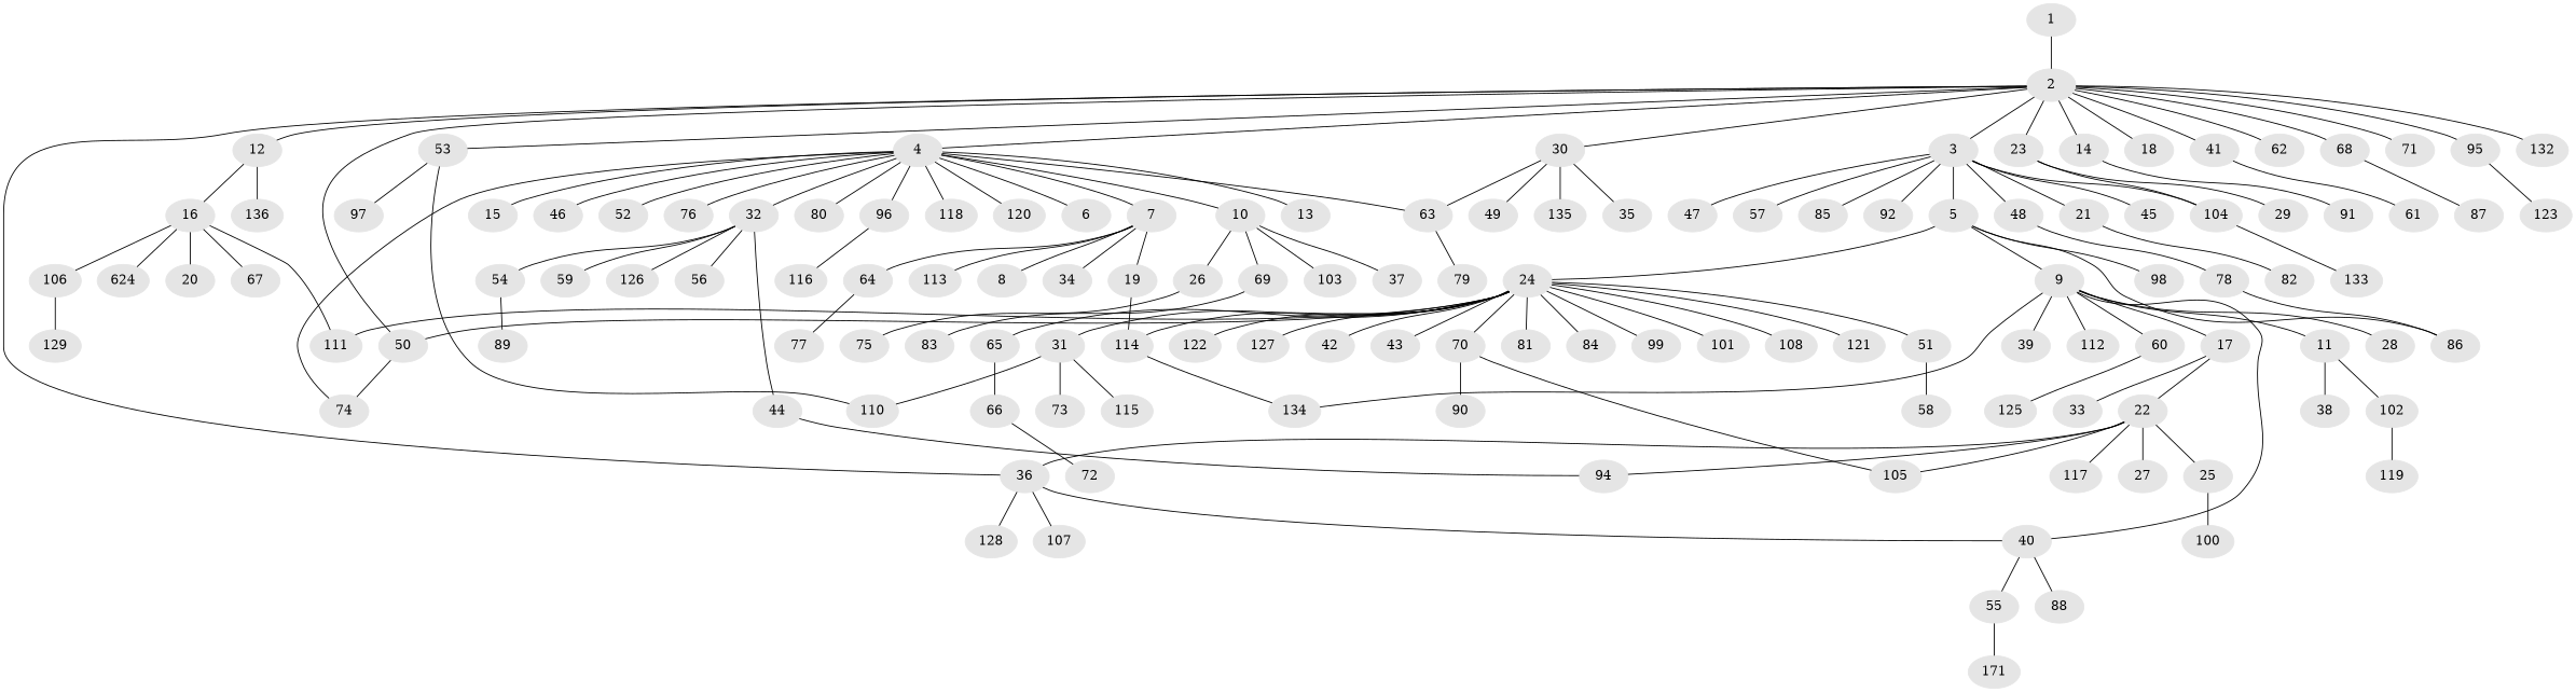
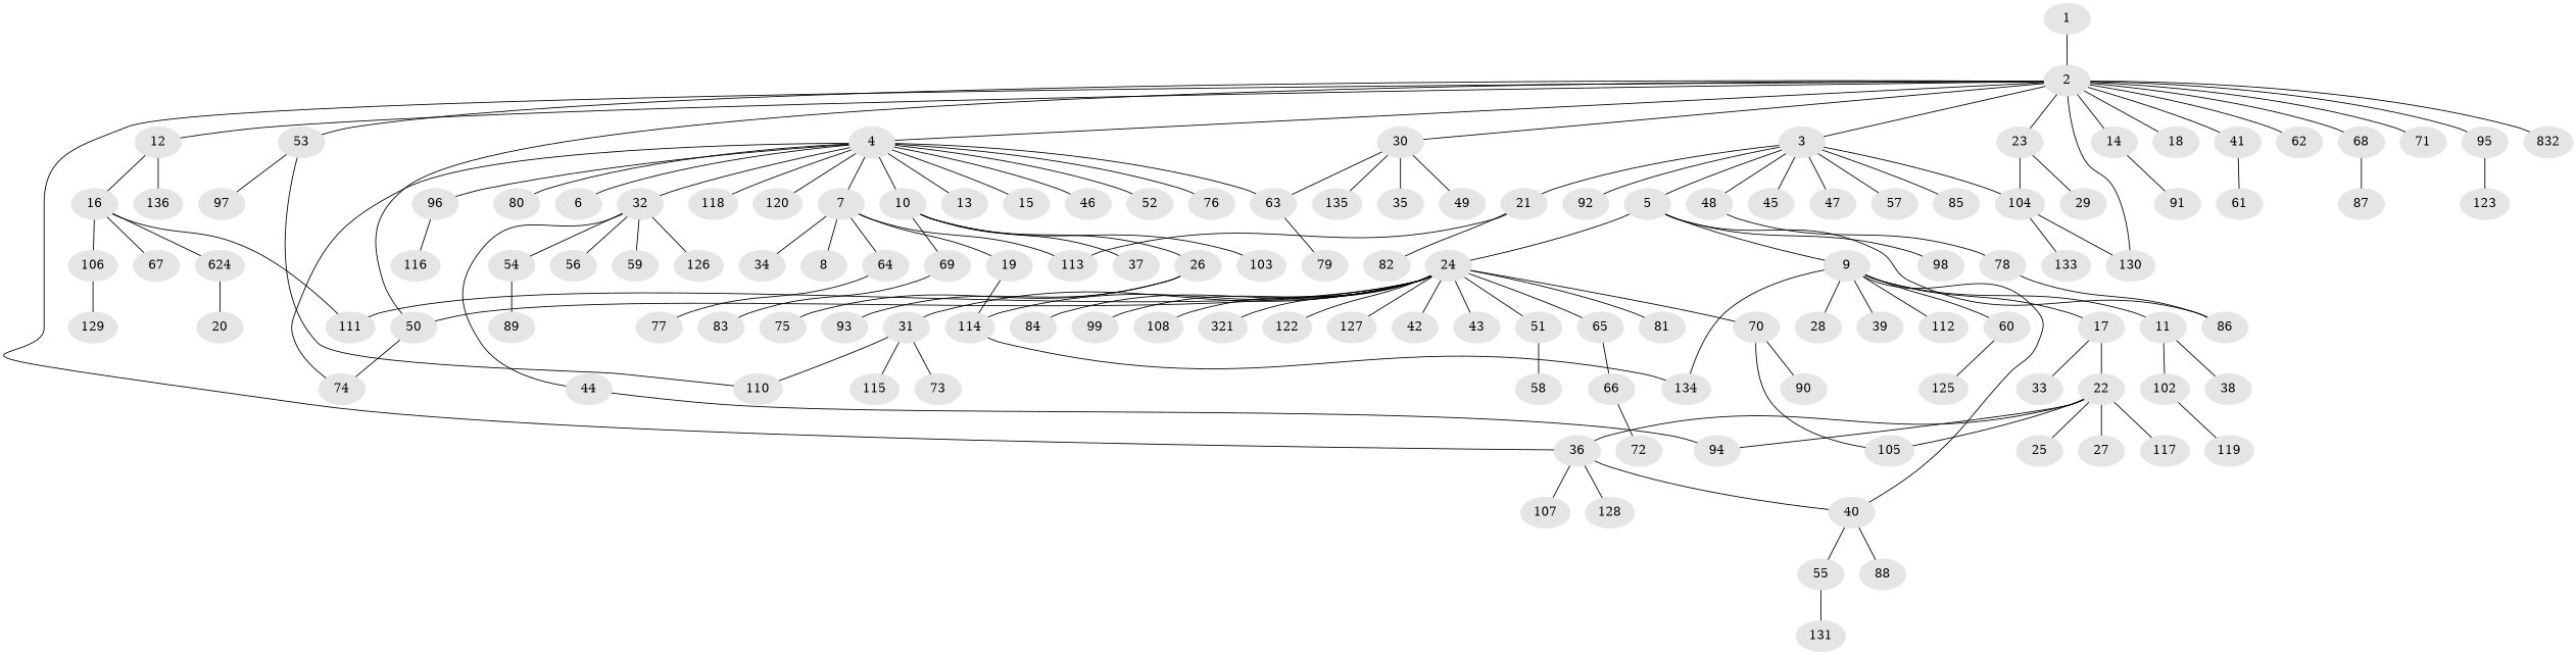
  graph {
    node [color=gray90 style=filled]
    1
    2
    3
    4
    12
    14
    18
    23
    30
    36
    41
    50
    53
    62
    68
    71
    95
-   132
+   130
+   132 [label=832]
    5
    21
    45
    47
    48
    57
    85
    92
    104
    6
    7
    10
    13
    15
    32
    46
    52
    63
    74
    76
    80
    96
    118
    120
    16
    136
    91
    29
    35
    49
    135
    40
    107
    128
    61
    110
    97
    87
    123
    9
    24
    86
    98
    113
    82
    78
    133
    8
    19
    34
    64
    26
    37
    69
    103
    44
    54
    56
    59
    126
    79
    116
    11
    17
    28
    39
    60
    112
    134
    111
    114
    31
    42
    43
    51
    65
    70
    81
    84
    99
-   101
    108
-   121
+   121 [label=321]
    122
    127
    77
    38
    102
    22
    33
    55
    88
    125
    75
+   93
    83
    119
    20
    67
    106
    n120 [label=624]
    129
    25
    27
    94
    105
    117
-   100
    73
    115
    58
    66
    90
    89
-   131 [label=171]
+   131
    72
    1 -- 2
    2 -- 3
    2 -- 4
    2 -- 12
    2 -- 14
    2 -- 18
    2 -- 23
    2 -- 30
    2 -- 36
    2 -- 41
    2 -- 50
    2 -- 53
    2 -- 62
    2 -- 68
    2 -- 71
    2 -- 95
+   2 -- 130
    2 -- 132
    3 -- 5
    3 -- 21
    3 -- 45
    3 -- 47
    3 -- 48
    3 -- 57
    3 -- 85
    3 -- 92
    3 -- 104
    4 -- 6
    4 -- 7
    4 -- 10
    4 -- 13
    4 -- 15
    4 -- 32
    4 -- 46
    4 -- 52
    4 -- 63
    4 -- 74
    4 -- 76
    4 -- 80
    4 -- 96
    4 -- 118
    4 -- 120
    12 -- 16
    12 -- 136
    14 -- 91
    23 -- 104
    23 -- 29
    30 -- 63
    30 -- 35
    30 -- 49
    30 -- 135
    36 -- 40
    36 -- 107
    36 -- 128
    41 -- 61
    50 -- 74
    53 -- 110
    53 -- 97
    68 -- 87
    95 -- 123
    5 -- 9
    5 -- 24
    5 -- 86
    5 -- 98
+   21 -- 113
    21 -- 82
    48 -- 78
+   104 -- 130
    104 -- 133
    7 -- 113
    7 -- 8
    7 -- 19
    7 -- 34
    7 -- 64
    10 -- 26
    10 -- 37
    10 -- 69
    10 -- 103
    32 -- 44
    32 -- 54
    32 -- 56
    32 -- 59
    32 -- 126
    63 -- 79
    96 -- 116
    16 -- 111
-   16 -- 20
+   n120 -- 20
    16 -- 67
    16 -- 106
    16 -- n120
    40 -- 55
    40 -- 88
    9 -- 40
    9 -- 11
    9 -- 17
    9 -- 28
    9 -- 39
    9 -- 60
    9 -- 112
    9 -- 134
    24 -- 50
    24 -- 111
    24 -- 114
    24 -- 31
    24 -- 42
    24 -- 43
    24 -- 51
    24 -- 65
    24 -- 70
    24 -- 81
    24 -- 84
    24 -- 99
-   24 -- 101
    24 -- 108
    24 -- 121
    24 -- 122
    24 -- 127
    78 -- 86
    19 -- 114
    64 -- 77
    26 -- 75
+   26 -- 93
    69 -- 83
    44 -- 94
    54 -- 89
    11 -- 38
    11 -- 102
    17 -- 22
    17 -- 33
    60 -- 125
    114 -- 134
    31 -- 110
    31 -- 73
    31 -- 115
    51 -- 58
    65 -- 66
    70 -- 105
    70 -- 90
    102 -- 119
    22 -- 36
    22 -- 25
    22 -- 27
    22 -- 94
    22 -- 105
    22 -- 117
    55 -- 131
    106 -- 129
-   25 -- 100
    66 -- 72
  }
